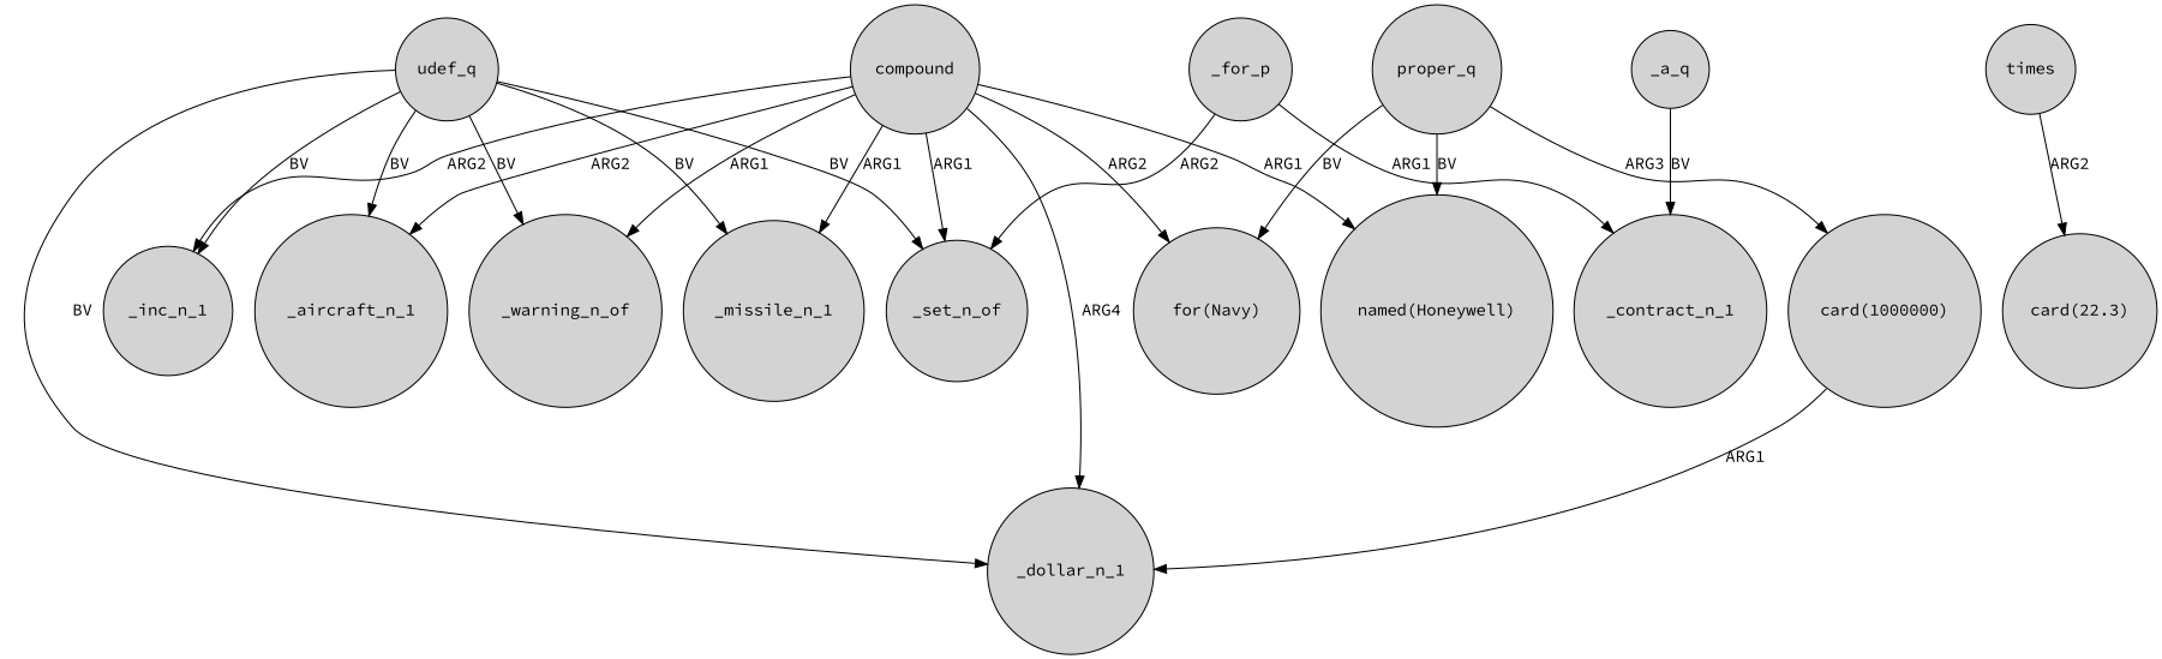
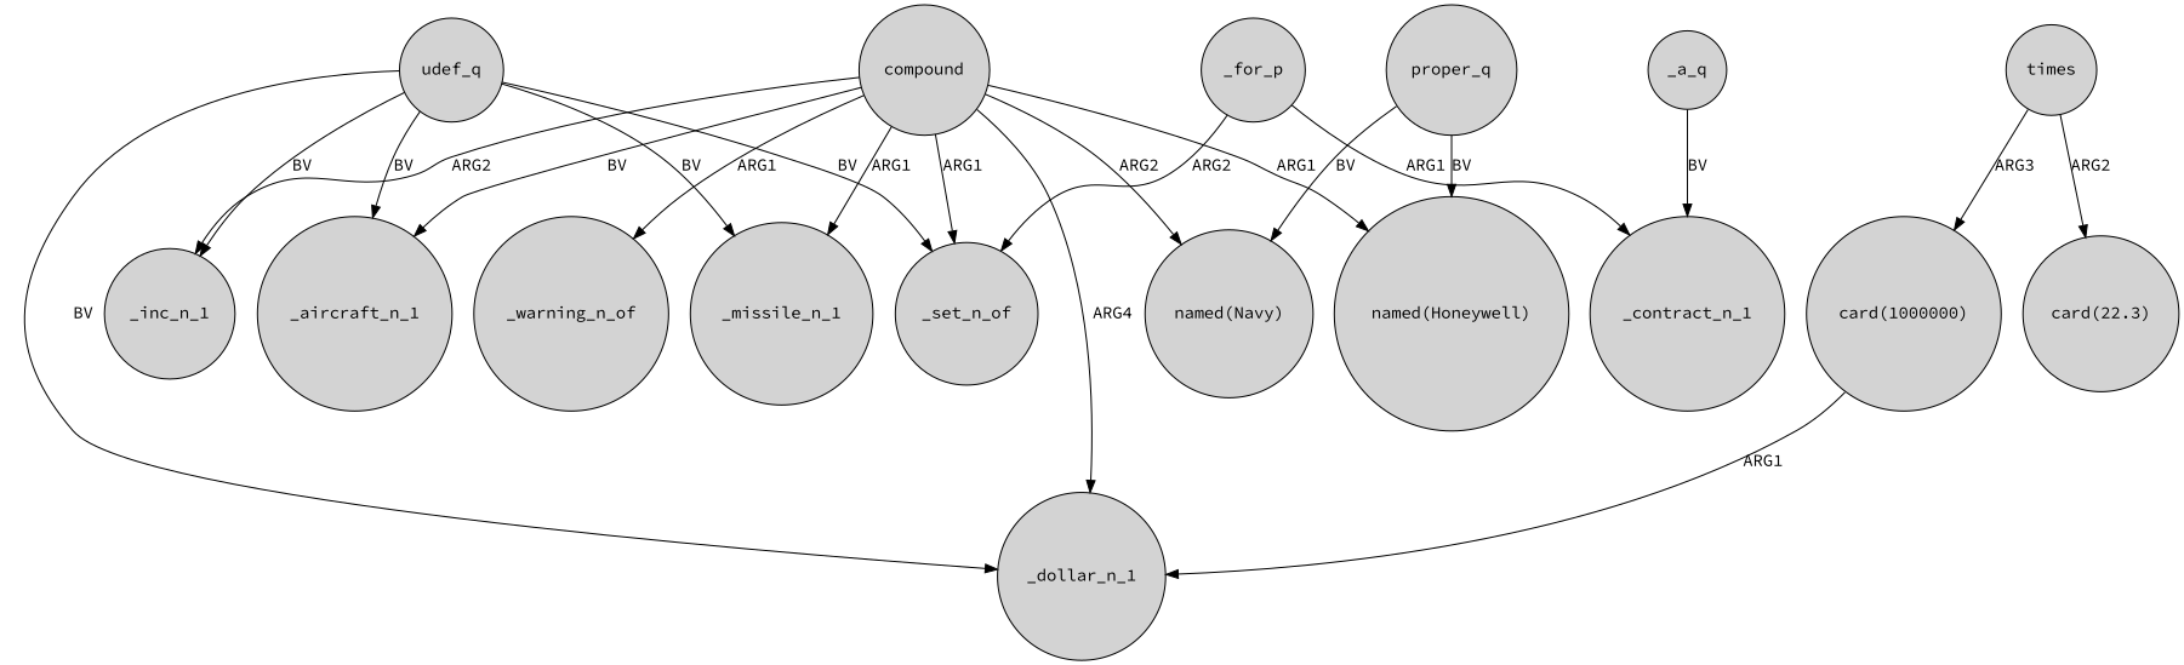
  digraph {
    fontname="Source Code Pro"
    node [fontname="Source Code Pro" shape=circle style=filled]
    edge [fontname="Source Code Pro"]
    "card(1000000)"
    _dollar_n_1
    udef_q
    _inc_n_1
    _set_n_of
    _missile_n_1
    _aircraft_n_1
    _warning_n_of
    compound
    "named(Honeywell)"
-   "named(Navy)" [label="for(Navy)"]
+   "named(Navy)"
    times
    "card(22.3)"
    _a_q
    _contract_n_1
    proper_q
    _for_p
    "card(1000000)" -> _dollar_n_1 [label=ARG1]
    udef_q -> _dollar_n_1 [label=BV]
    udef_q -> _inc_n_1 [label=BV]
    udef_q -> _set_n_of [label=BV]
    udef_q -> _missile_n_1 [label=BV]
    udef_q -> _aircraft_n_1 [label=BV]
-   udef_q -> _warning_n_of [label=BV]
    compound -> _dollar_n_1 [label=ARG4]
    compound -> _inc_n_1 [label=ARG2]
    compound -> _set_n_of [label=ARG1]
    compound -> _missile_n_1 [label=ARG1]
-   compound -> _aircraft_n_1 [label=ARG2]
+   compound -> _aircraft_n_1 [label=BV]
    compound -> _warning_n_of [label=ARG1]
    compound -> "named(Honeywell)" [label=ARG1]
    compound -> "named(Navy)" [label=ARG2]
-   proper_q -> "card(1000000)" [label=ARG3]
+   times -> "card(1000000)" [label=ARG3]
    times -> "card(22.3)" [label=ARG2]
    _a_q -> _contract_n_1 [label=BV]
    proper_q -> "named(Honeywell)" [label=BV]
    proper_q -> "named(Navy)" [label=BV]
    _for_p -> _set_n_of [label=ARG2]
    _for_p -> _contract_n_1 [label=ARG1]
  }
